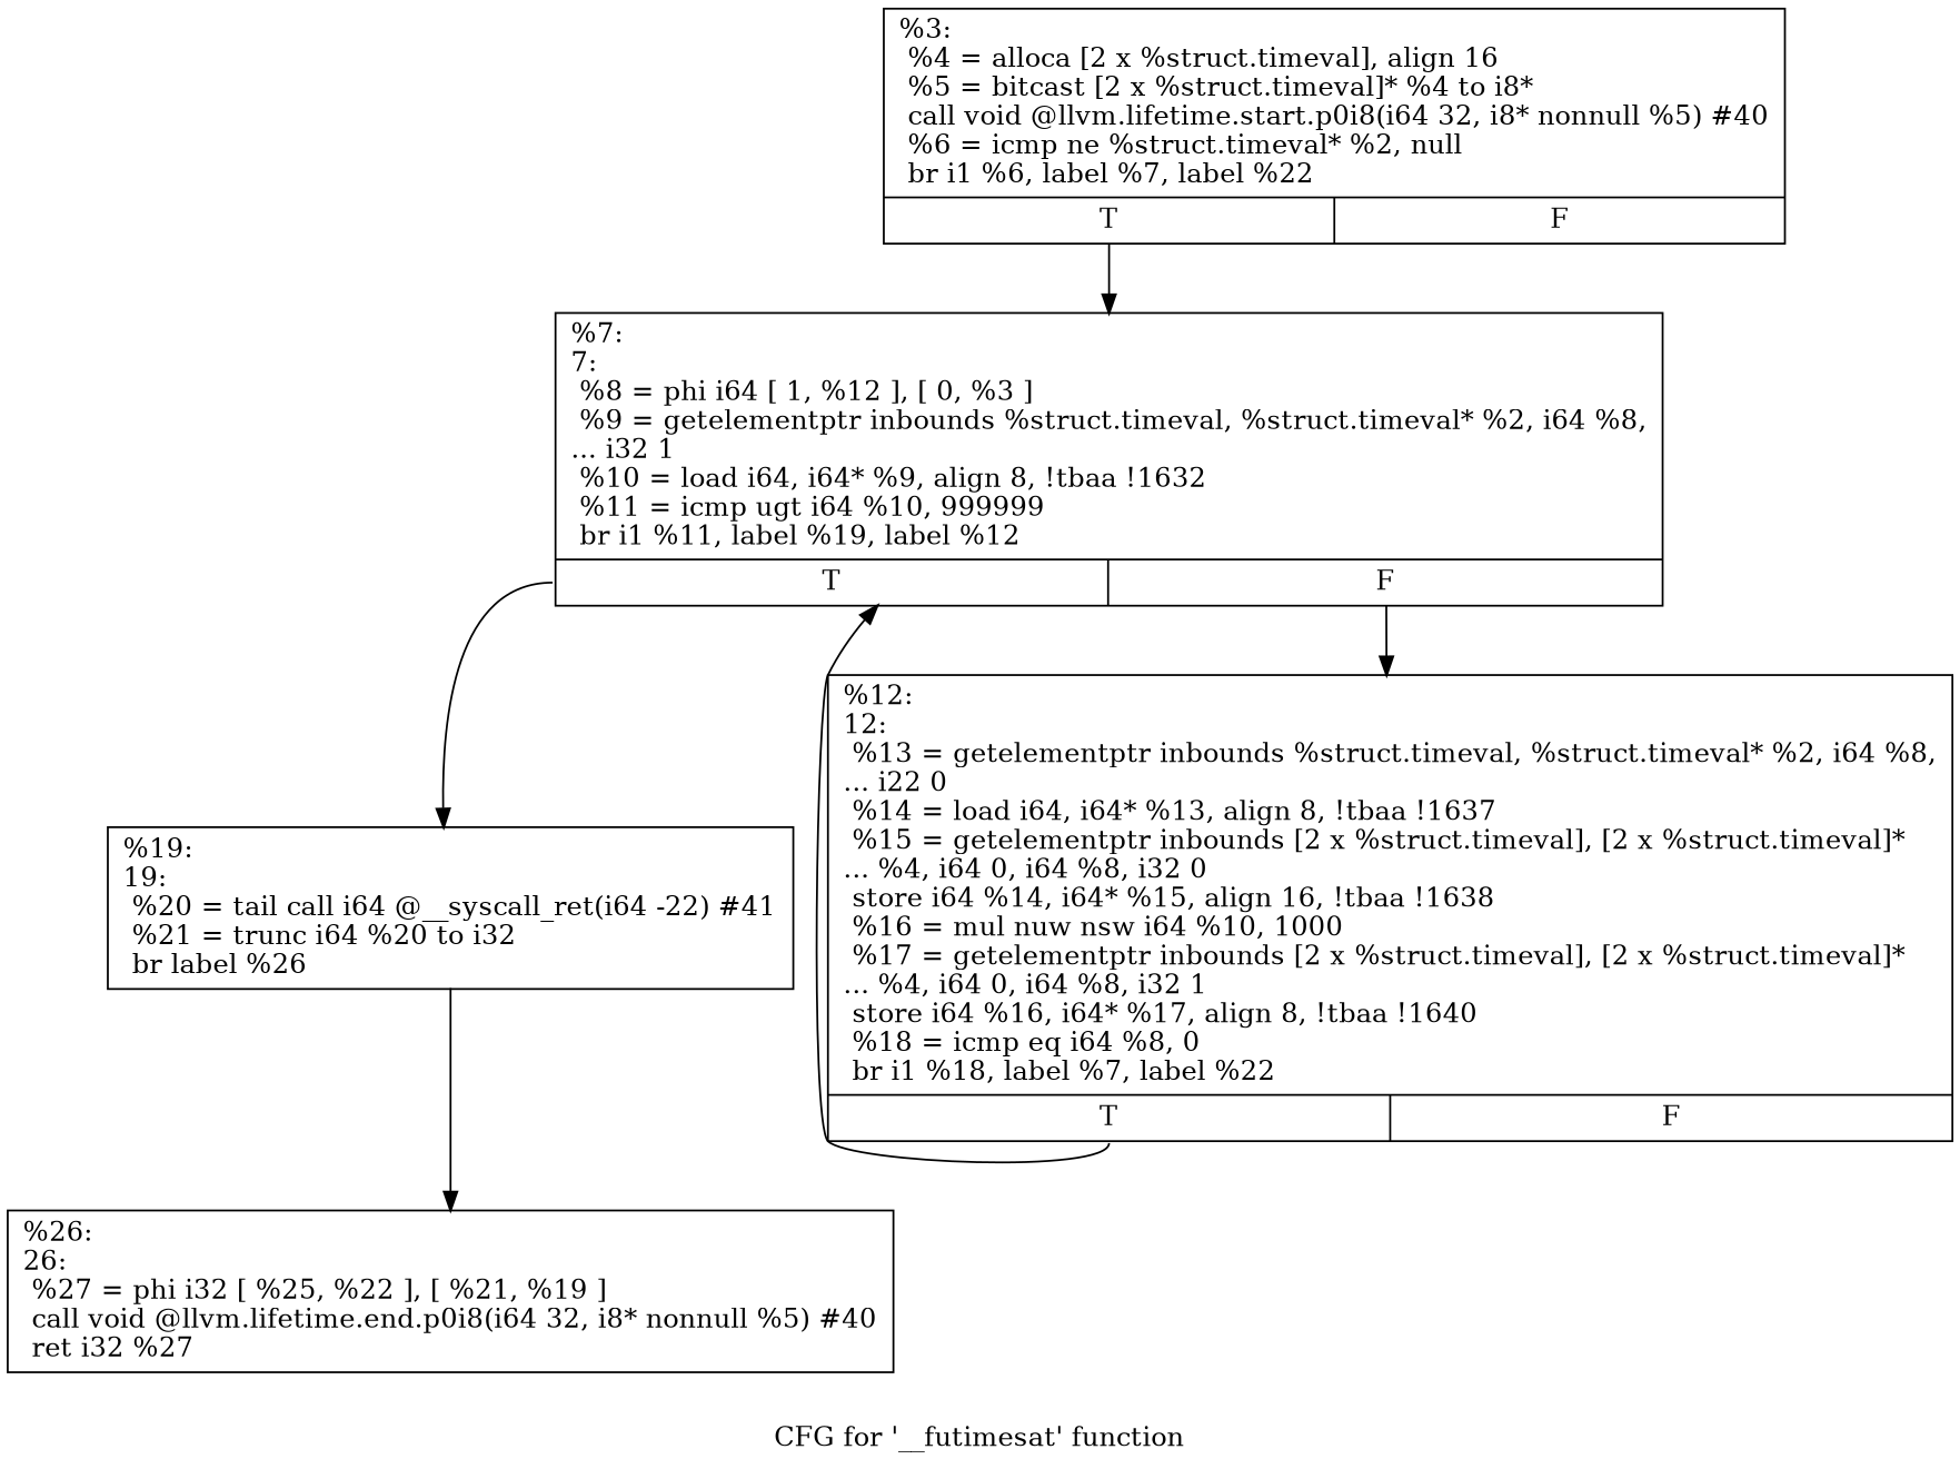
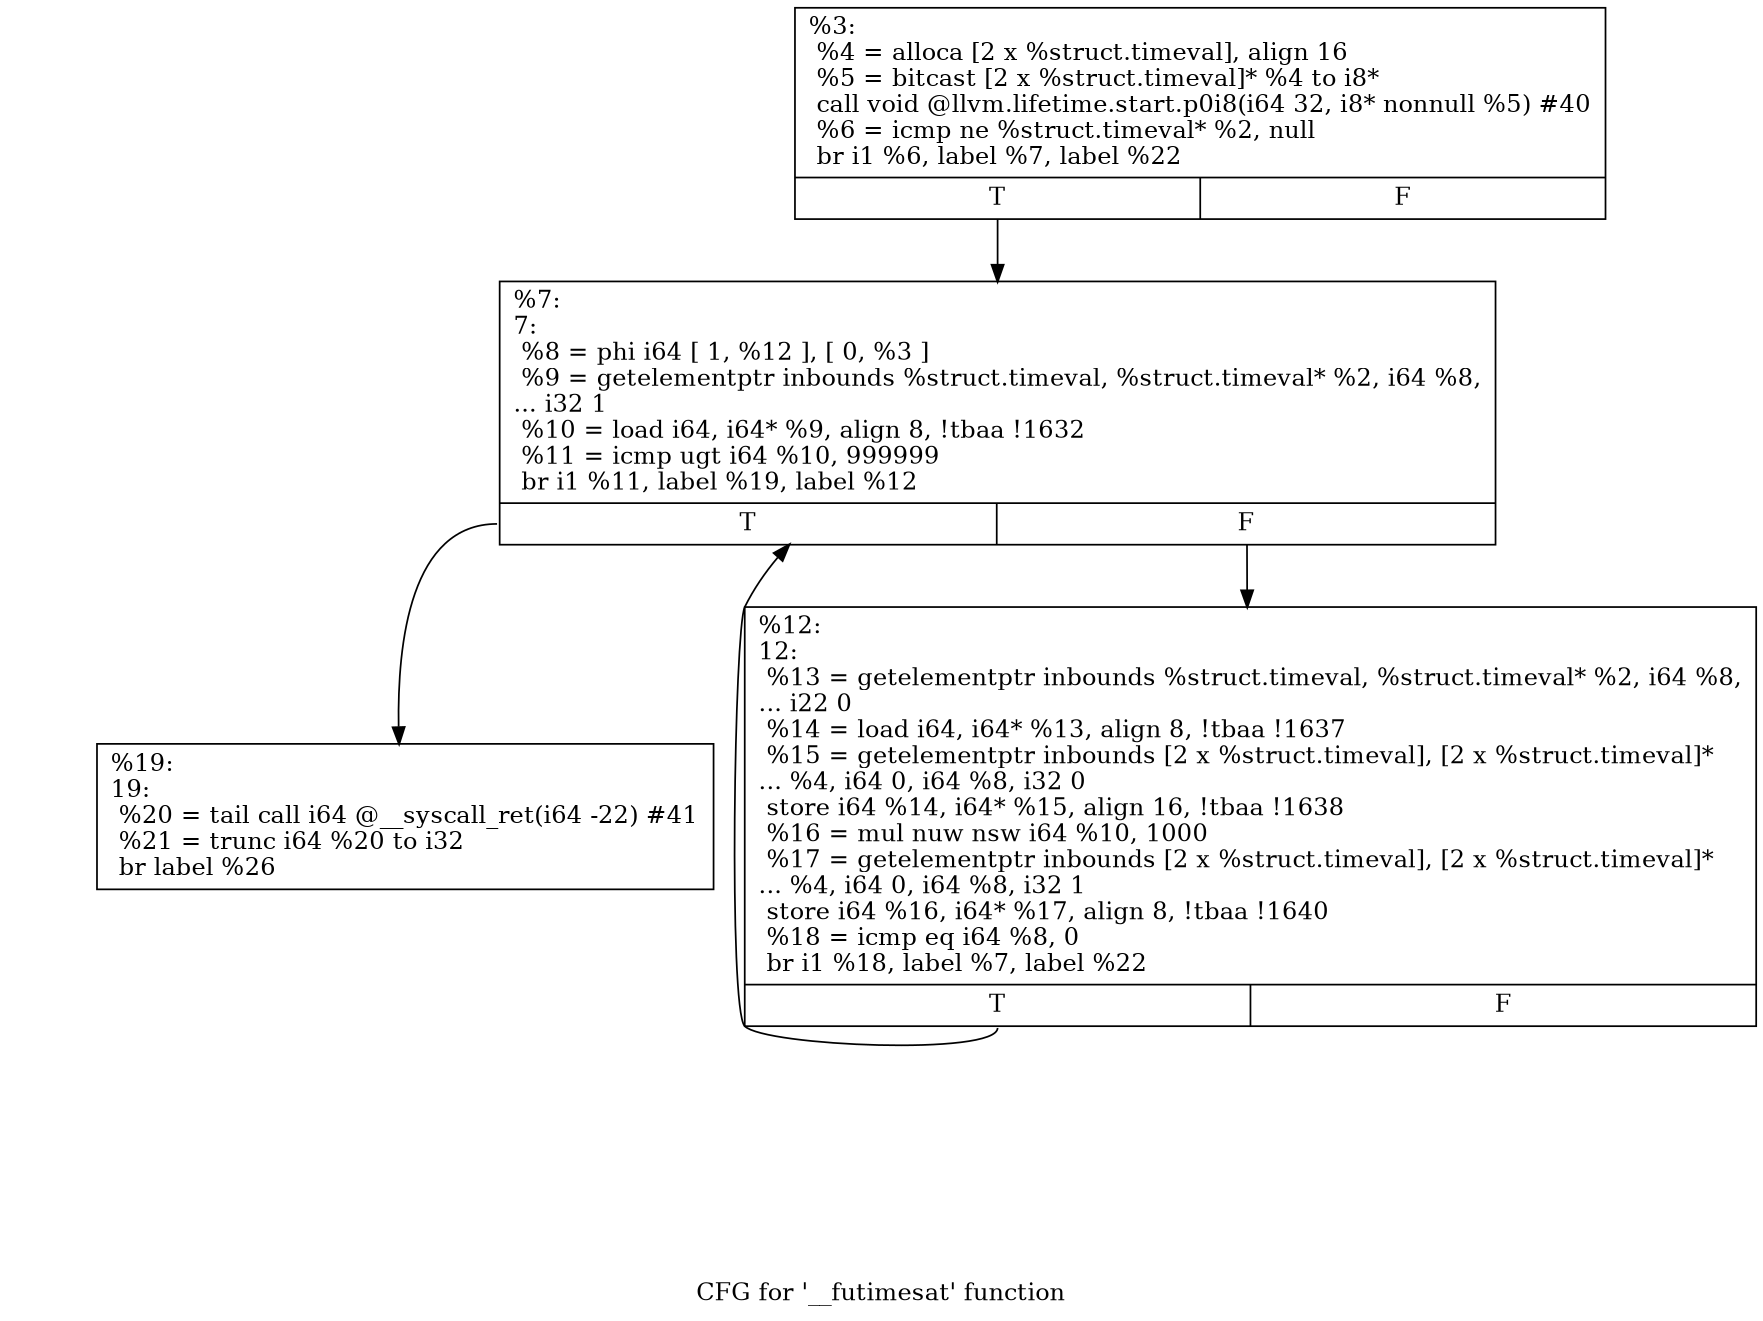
  digraph {
    label="CFG for '__futimesat' function"
    node [shape=record]
    edge [tailport=s0]
    n1 [label="{%3:\l  %4 = alloca [2 x %struct.timeval], align 16\l  %5 = bitcast [2 x %struct.timeval]* %4 to i8*\l  call void @llvm.lifetime.start.p0i8(i64 32, i8* nonnull %5) #40\l  %6 = icmp ne %struct.timeval* %2, null\l  br i1 %6, label %7, label %22\l|{<s0>T|<s1>F}}"]
    n2 [label="{%7:\l7:                                                \l  %8 = phi i64 [ 1, %12 ], [ 0, %3 ]\l  %9 = getelementptr inbounds %struct.timeval, %struct.timeval* %2, i64 %8,\l... i32 1\l  %10 = load i64, i64* %9, align 8, !tbaa !1632\l  %11 = icmp ugt i64 %10, 999999\l  br i1 %11, label %19, label %12\l|{<s0>T|<s1>F}}"]
    n3 [label="{%19:\l19:                                               \l  %20 = tail call i64 @__syscall_ret(i64 -22) #41\l  %21 = trunc i64 %20 to i32\l  br label %26\l}"]
    n4 [label="{%12:\l12:                                               \l  %13 = getelementptr inbounds %struct.timeval, %struct.timeval* %2, i64 %8,\l... i22 0\l  %14 = load i64, i64* %13, align 8, !tbaa !1637\l  %15 = getelementptr inbounds [2 x %struct.timeval], [2 x %struct.timeval]*\l... %4, i64 0, i64 %8, i32 0\l  store i64 %14, i64* %15, align 16, !tbaa !1638\l  %16 = mul nuw nsw i64 %10, 1000\l  %17 = getelementptr inbounds [2 x %struct.timeval], [2 x %struct.timeval]*\l... %4, i64 0, i64 %8, i32 1\l  store i64 %16, i64* %17, align 8, !tbaa !1640\l  %18 = icmp eq i64 %8, 0\l  br i1 %18, label %7, label %22\l|{<s0>T|<s1>F}}"]
-   n5 [label="{%26:\l26:                                               \l  %27 = phi i32 [ %25, %22 ], [ %21, %19 ]\l  call void @llvm.lifetime.end.p0i8(i64 32, i8* nonnull %5) #40\l  ret i32 %27\l}"]
    n1 -> n2
    n2 -> n3
    n2 -> n4 [tailport=s1]
-   n3 -> n5
    n4 -> n2
  }
